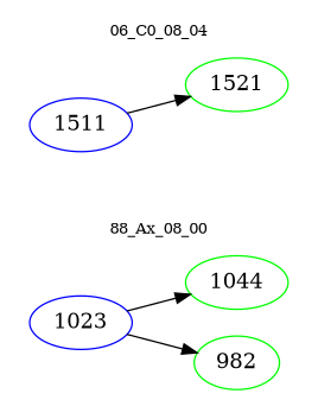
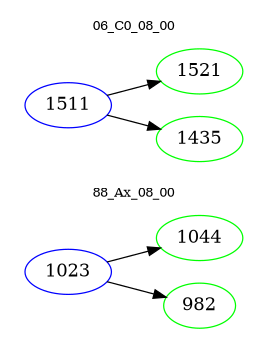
  digraph {
    rankdir=LR
    node [color=green]
    edge [color=black]
    n1 [color=blue label=1023]
    n2 [label=982]
    n3 [label=1044]
    n4 [color=blue label=1511]
+   n5 [label=1435]
    n6 [label=1521]
    subgraph cluster_1 {
      color=white
      fontsize=10
      label="88_Ax_08_00"
      n1
      n2
      n3
    }
    subgraph cluster_2 {
      color=white
      fontsize=10
-     label="06_C0_08_04"
+     label="06_C0_08_00"
      n4
+     n5
      n6
    }
    n1 -> n2
    n1 -> n3
+   n4 -> n5
    n4 -> n6
  }
